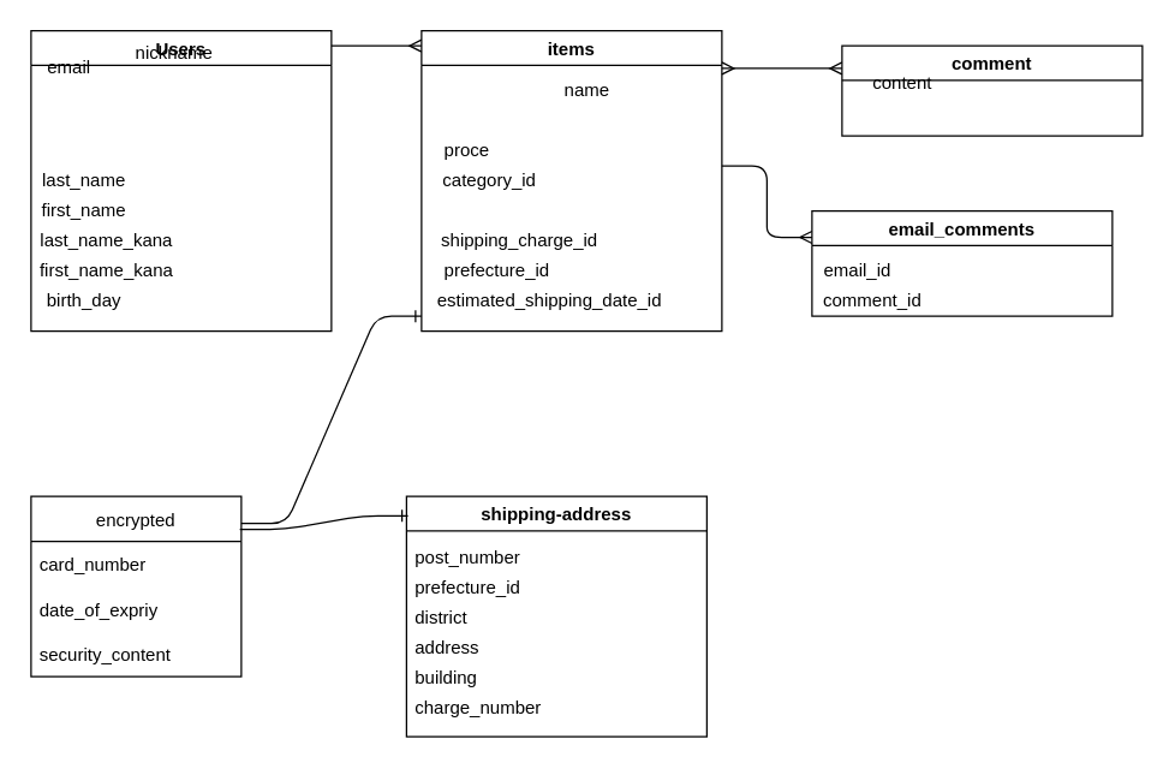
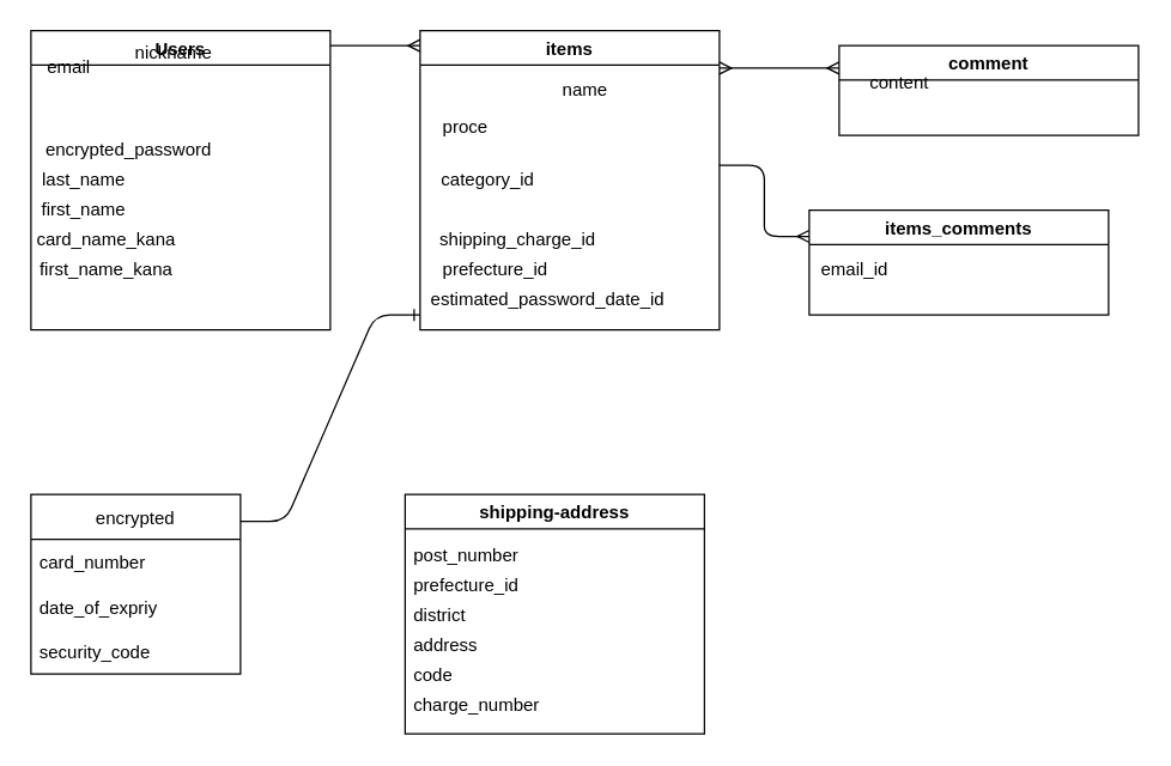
  <mxCell id="0" />
  <mxCell id="1" parent="0" />
  <mxCell id="2" value="Users" style="swimlane;" vertex="1" parent="1"><mxGeometry x="20" y="20" width="200" height="200" as="geometry" /></mxCell>
  <mxCell id="3" value="email" style="text;html=1;align=center;verticalAlign=middle;resizable=0;points=[];autosize=1;strokeColor=none;fillColor=none;" vertex="1" parent="2"><mxGeometry x="5" y="15" width="40" height="20" as="geometry" /></mxCell>
  <mxCell id="4" value="nickname" style="text;html=1;align=center;verticalAlign=middle;resizable=0;points=[];autosize=1;strokeColor=none;fillColor=none;" vertex="1" parent="2"><mxGeometry x="60" y="5" width="70" height="20" as="geometry" /></mxCell>
+ <mxCell id="5" value="encrypted_password" style="text;html=1;align=center;verticalAlign=middle;resizable=0;points=[];autosize=1;strokeColor=none;fillColor=none;" vertex="1" parent="2"><mxGeometry y="70" width="130" height="20" as="geometry" /></mxCell>
  <mxCell id="6" value="last_name" style="text;html=1;align=center;verticalAlign=middle;resizable=0;points=[];autosize=1;strokeColor=none;fillColor=none;" vertex="1" parent="2"><mxGeometry y="90" width="70" height="20" as="geometry" /></mxCell>
  <mxCell id="7" value="first_name" style="text;html=1;align=center;verticalAlign=middle;resizable=0;points=[];autosize=1;strokeColor=none;fillColor=none;" vertex="1" parent="2"><mxGeometry y="110" width="70" height="20" as="geometry" /></mxCell>
- <mxCell id="8" value="last_name_kana" style="text;html=1;align=center;verticalAlign=middle;resizable=0;points=[];autosize=1;strokeColor=none;fillColor=none;" vertex="1" parent="2"><mxGeometry y="130" width="100" height="20" as="geometry" /></mxCell>
+ <mxCell id="8" value="card_name_kana" style="text;html=1;align=center;verticalAlign=middle;resizable=0;points=[];autosize=1;strokeColor=none;fillColor=none;" vertex="1" parent="2"><mxGeometry y="130" width="100" height="20" as="geometry" /></mxCell>
  <mxCell id="9" value="first_name_kana" style="text;html=1;align=center;verticalAlign=middle;resizable=0;points=[];autosize=1;strokeColor=none;fillColor=none;" vertex="1" parent="2"><mxGeometry y="150" width="100" height="20" as="geometry" /></mxCell>
- <mxCell id="10" value="birth_day" style="text;html=1;align=center;verticalAlign=middle;resizable=0;points=[];autosize=1;strokeColor=none;fillColor=none;" vertex="1" parent="2"><mxGeometry x="5" y="170" width="60" height="20" as="geometry" /></mxCell>
  <mxCell id="11" value="items" style="swimlane;" vertex="1" parent="1"><mxGeometry x="280" y="20" width="200" height="200" as="geometry" /></mxCell>
- <mxCell id="12" value="proce" style="text;html=1;align=center;verticalAlign=middle;resizable=0;points=[];autosize=1;strokeColor=none;fillColor=none;" vertex="1" parent="11"><mxGeometry x="5" y="70" width="50" height="20" as="geometry" /></mxCell>
+ <mxCell id="12" value="proce" style="text;html=1;align=center;verticalAlign=middle;resizable=0;points=[];autosize=1;strokeColor=none;fillColor=none;" vertex="1" parent="11"><mxGeometry x="5" y="55" width="50" height="20" as="geometry" /></mxCell>
  <mxCell id="13" value="category_id" style="text;html=1;align=center;verticalAlign=middle;resizable=0;points=[];autosize=1;strokeColor=none;fillColor=none;" vertex="1" parent="11"><mxGeometry x="5" y="90" width="80" height="20" as="geometry" /></mxCell>
  <mxCell id="14" value="shipping_charge_id" style="text;html=1;align=center;verticalAlign=middle;resizable=0;points=[];autosize=1;strokeColor=none;fillColor=none;" vertex="1" parent="11"><mxGeometry x="5" y="130" width="120" height="20" as="geometry" /></mxCell>
  <mxCell id="15" value="&lt;span style=&quot;text-align: left&quot;&gt;prefecture_id&lt;/span&gt;" style="text;html=1;align=center;verticalAlign=middle;resizable=0;points=[];autosize=1;strokeColor=none;fillColor=none;" vertex="1" parent="11"><mxGeometry x="5" y="150" width="90" height="20" as="geometry" /></mxCell>
- <mxCell id="16" value="estimated_shipping_date_id" style="text;html=1;align=center;verticalAlign=middle;resizable=0;points=[];autosize=1;strokeColor=none;fillColor=none;" vertex="1" parent="11"><mxGeometry x="5" y="170" width="160" height="20" as="geometry" /></mxCell>
+ <mxCell id="16" value="estimated_password_date_id" style="text;html=1;align=center;verticalAlign=middle;resizable=0;points=[];autosize=1;strokeColor=none;fillColor=none;" vertex="1" parent="11"><mxGeometry x="5" y="170" width="160" height="20" as="geometry" /></mxCell>
  <mxCell id="17" value="name" style="text;html=1;align=center;verticalAlign=middle;resizable=0;points=[];autosize=1;strokeColor=none;fillColor=none;" vertex="1" parent="1"><mxGeometry x="365" y="50" width="50" height="20" as="geometry" /></mxCell>
  <mxCell id="18" value="comment" style="swimlane;" vertex="1" parent="1"><mxGeometry x="560" y="30" width="200" height="60" as="geometry" /></mxCell>
  <mxCell id="19" value="content" style="text;html=1;align=center;verticalAlign=middle;resizable=0;points=[];autosize=1;strokeColor=none;fillColor=none;" vertex="1" parent="18"><mxGeometry x="15" y="15" width="50" height="20" as="geometry" /></mxCell>
  <mxCell id="20" value="encrypted" style="swimlane;fontStyle=0;childLayout=stackLayout;horizontal=1;startSize=30;horizontalStack=0;resizeParent=1;resizeParentMax=0;resizeLast=0;collapsible=1;marginBottom=0;" vertex="1" parent="1"><mxGeometry x="20" y="330" width="140" height="120" as="geometry" /></mxCell>
  <mxCell id="21" value="card_number" style="text;strokeColor=none;fillColor=none;align=left;verticalAlign=middle;spacingLeft=4;spacingRight=4;overflow=hidden;points=[[0,0.5],[1,0.5]];portConstraint=eastwest;rotatable=0;" vertex="1" parent="20"><mxGeometry y="30" width="140" height="30" as="geometry" /></mxCell>
  <mxCell id="22" value="date_of_expriy" style="text;strokeColor=none;fillColor=none;align=left;verticalAlign=middle;spacingLeft=4;spacingRight=4;overflow=hidden;points=[[0,0.5],[1,0.5]];portConstraint=eastwest;rotatable=0;" vertex="1" parent="20"><mxGeometry y="60" width="140" height="30" as="geometry" /></mxCell>
- <mxCell id="23" value="security_content" style="text;strokeColor=none;fillColor=none;align=left;verticalAlign=middle;spacingLeft=4;spacingRight=4;overflow=hidden;points=[[0,0.5],[1,0.5]];portConstraint=eastwest;rotatable=0;" vertex="1" parent="20"><mxGeometry y="90" width="140" height="30" as="geometry" /></mxCell>
+ <mxCell id="23" value="security_code" style="text;strokeColor=none;fillColor=none;align=left;verticalAlign=middle;spacingLeft=4;spacingRight=4;overflow=hidden;points=[[0,0.5],[1,0.5]];portConstraint=eastwest;rotatable=0;" vertex="1" parent="20"><mxGeometry y="90" width="140" height="30" as="geometry" /></mxCell>
  <mxCell id="24" value="shipping-address" style="swimlane;" vertex="1" parent="1"><mxGeometry x="270" y="330" width="200" height="160" as="geometry" /></mxCell>
  <mxCell id="25" value="post_number" style="text;strokeColor=none;fillColor=none;align=left;verticalAlign=middle;spacingLeft=4;spacingRight=4;overflow=hidden;points=[[0,0.5],[1,0.5]];portConstraint=eastwest;rotatable=0;" vertex="1" parent="24"><mxGeometry y="25" width="140" height="30" as="geometry" /></mxCell>
  <mxCell id="26" value="prefecture_id" style="text;strokeColor=none;fillColor=none;align=left;verticalAlign=middle;spacingLeft=4;spacingRight=4;overflow=hidden;points=[[0,0.5],[1,0.5]];portConstraint=eastwest;rotatable=0;" vertex="1" parent="24"><mxGeometry y="50" width="140" height="20" as="geometry" /></mxCell>
  <mxCell id="27" value="district" style="text;strokeColor=none;fillColor=none;align=left;verticalAlign=middle;spacingLeft=4;spacingRight=4;overflow=hidden;points=[[0,0.5],[1,0.5]];portConstraint=eastwest;rotatable=0;" vertex="1" parent="24"><mxGeometry y="70" width="140" height="20" as="geometry" /></mxCell>
  <mxCell id="28" value="address" style="text;strokeColor=none;fillColor=none;align=left;verticalAlign=middle;spacingLeft=4;spacingRight=4;overflow=hidden;points=[[0,0.5],[1,0.5]];portConstraint=eastwest;rotatable=0;" vertex="1" parent="24"><mxGeometry y="90" width="140" height="20" as="geometry" /></mxCell>
- <mxCell id="29" value="building" style="text;strokeColor=none;fillColor=none;align=left;verticalAlign=middle;spacingLeft=4;spacingRight=4;overflow=hidden;points=[[0,0.5],[1,0.5]];portConstraint=eastwest;rotatable=0;" vertex="1" parent="24"><mxGeometry y="110" width="140" height="20" as="geometry" /></mxCell>
+ <mxCell id="29" value="code" style="text;strokeColor=none;fillColor=none;align=left;verticalAlign=middle;spacingLeft=4;spacingRight=4;overflow=hidden;points=[[0,0.5],[1,0.5]];portConstraint=eastwest;rotatable=0;" vertex="1" parent="24"><mxGeometry y="110" width="140" height="20" as="geometry" /></mxCell>
  <mxCell id="30" value="charge_number" style="text;strokeColor=none;fillColor=none;align=left;verticalAlign=middle;spacingLeft=4;spacingRight=4;overflow=hidden;points=[[0,0.5],[1,0.5]];portConstraint=eastwest;rotatable=0;" vertex="1" parent="24"><mxGeometry y="130" width="140" height="20" as="geometry" /></mxCell>
  <mxCell id="31" value="" style="edgeStyle=entityRelationEdgeStyle;fontSize=12;html=1;endArrow=ERmany;" edge="1" parent="1"><mxGeometry width="100" height="100" relative="1" as="geometry"><mxPoint x="220" y="30" as="sourcePoint" /><mxPoint x="280" y="30" as="targetPoint" /></mxGeometry></mxCell>
  <mxCell id="32" value="" style="edgeStyle=entityRelationEdgeStyle;fontSize=12;html=1;endArrow=ERone;endFill=1;exitX=1;exitY=0.15;exitDx=0;exitDy=0;exitPerimeter=0;" edge="1" parent="1" source="20"><mxGeometry width="100" height="100" relative="1" as="geometry"><mxPoint x="280" y="330" as="sourcePoint" /><mxPoint x="280" y="210" as="targetPoint" /></mxGeometry></mxCell>
- <mxCell id="33" value="" style="edgeStyle=entityRelationEdgeStyle;fontSize=12;html=1;endArrow=ERone;endFill=1;exitX=0.993;exitY=0.183;exitDx=0;exitDy=0;exitPerimeter=0;entryX=0.005;entryY=0.081;entryDx=0;entryDy=0;entryPerimeter=0;" edge="1" parent="1" source="20" target="24"><mxGeometry width="100" height="100" relative="1" as="geometry"><mxPoint x="170" y="460" as="sourcePoint" /><mxPoint x="360" y="460" as="targetPoint" /></mxGeometry></mxCell>
  <mxCell id="34" value="" style="edgeStyle=entityRelationEdgeStyle;fontSize=12;html=1;endArrow=ERmany;startArrow=ERmany;entryX=0;entryY=0.25;entryDx=0;entryDy=0;" edge="1" parent="1" target="18"><mxGeometry width="100" height="100" relative="1" as="geometry"><mxPoint x="480" y="45" as="sourcePoint" /><mxPoint x="620" y="30" as="targetPoint" /></mxGeometry></mxCell>
- <mxCell id="35" value="email_comments" style="swimlane;" vertex="1" parent="1"><mxGeometry x="540" y="140" width="200" height="70" as="geometry" /></mxCell>
+ <mxCell id="35" value="items_comments" style="swimlane;" vertex="1" parent="1"><mxGeometry x="540" y="140" width="200" height="70" as="geometry" /></mxCell>
  <mxCell id="36" value="email_id" style="text;html=1;align=center;verticalAlign=middle;resizable=0;points=[];autosize=1;strokeColor=none;fillColor=none;" vertex="1" parent="35"><mxGeometry y="30" width="60" height="20" as="geometry" /></mxCell>
- <mxCell id="37" value="comment_id" style="text;html=1;align=center;verticalAlign=middle;resizable=0;points=[];autosize=1;strokeColor=none;fillColor=none;" vertex="1" parent="35"><mxGeometry y="50" width="80" height="20" as="geometry" /></mxCell>
  <mxCell id="38" value="" style="edgeStyle=entityRelationEdgeStyle;fontSize=12;html=1;endArrow=ERmany;entryX=0;entryY=0.25;entryDx=0;entryDy=0;" edge="1" parent="1" target="35"><mxGeometry width="100" height="100" relative="1" as="geometry"><mxPoint x="480" y="110" as="sourcePoint" /><mxPoint x="620" y="90" as="targetPoint" /></mxGeometry></mxCell>
